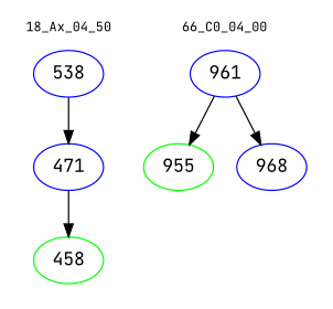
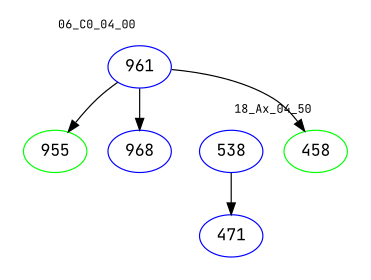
  digraph {
    fontname="JetBrains Mono"
    node [color=blue fontname="JetBrains Mono"]
    edge [color=black fontname="JetBrains Mono"]
    n1 [label=471]
    n2 [color=green label=458]
    n3 [label=538]
    n4 [label=961]
    n5 [color=green label=955]
    n6 [label=968]
    subgraph cluster_1 {
      color=white
      fontsize=10
      label="18_Ax_04_50"
      n1
      n2
      n3
    }
    subgraph cluster_2 {
      color=white
      fontsize=10
-     label="66_C0_04_00"
+     label="06_C0_04_00"
      n4
      n5
      n6
    }
-   n1 -> n2
+   n4 -> n2
    n3 -> n1
    n4 -> n5
    n4 -> n6
  }
